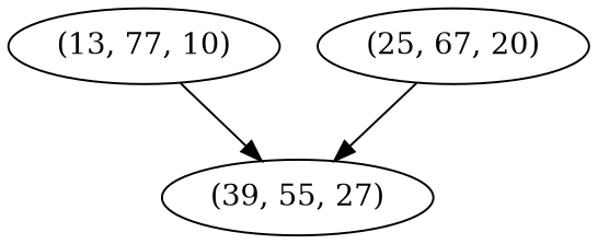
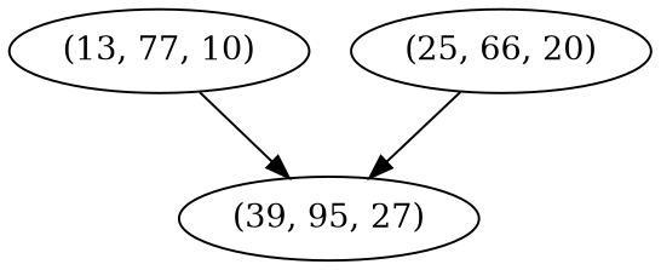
  digraph {
    "(13, 77, 10)"
-   "(39, 55, 27)"
-   "(25, 66, 20)" [label="(25, 67, 20)"]
+   "(39, 55, 27)" [label="(39, 95, 27)"]
+   "(25, 66, 20)"
    "(13, 77, 10)" -> "(39, 55, 27)"
    "(25, 66, 20)" -> "(39, 55, 27)"
  }
